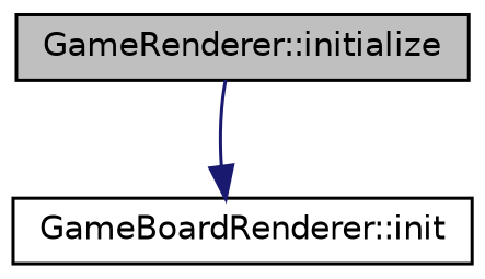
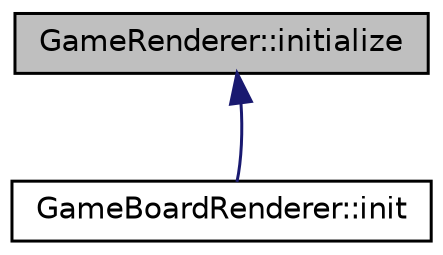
  digraph {
    rankdir=TB
    fontname="DejaVu Sans"
    node [color=black fontname="DejaVu Sans" fontsize=10 shape=record style=filled]
    n1 [fillcolor=grey75 fontcolor=black height=0.2 label="GameRenderer::initialize" width=0.4]
    n2 [fillcolor=white height=0.2 label="GameBoardRenderer::init" width=0.4]
-   n1 -> n2 [color=midnightblue fontname="DejaVu Sans" fontsize=10 labelfontname=Helvetica labelfontsize=10 style=solid]
+   n2 -> n1 [color=midnightblue fontname="DejaVu Sans" fontsize=10 labelfontname=Helvetica labelfontsize=10 style=solid]
  }
